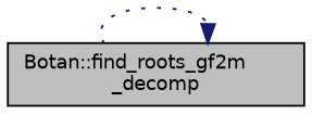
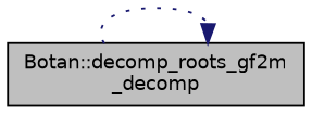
  digraph {
    rankdir=LR
-   n1 [color=black fillcolor=grey75 fontcolor=black fontname=Helvetica fontsize=10 height=0.2 label="Botan::find_roots_gf2m\l_decomp" shape=record style=filled width=0.4]
+   n1 [color=black fillcolor=grey75 fontcolor=black fontname=Helvetica fontsize=10 height=0.2 label="Botan::decomp_roots_gf2m\l_decomp" shape=record style=filled width=0.4]
    n1 -> n1 [color=midnightblue fontname=Helvetica fontsize=10 labelfontname=Helvetica labelfontsize=10 style=dotted]
  }
